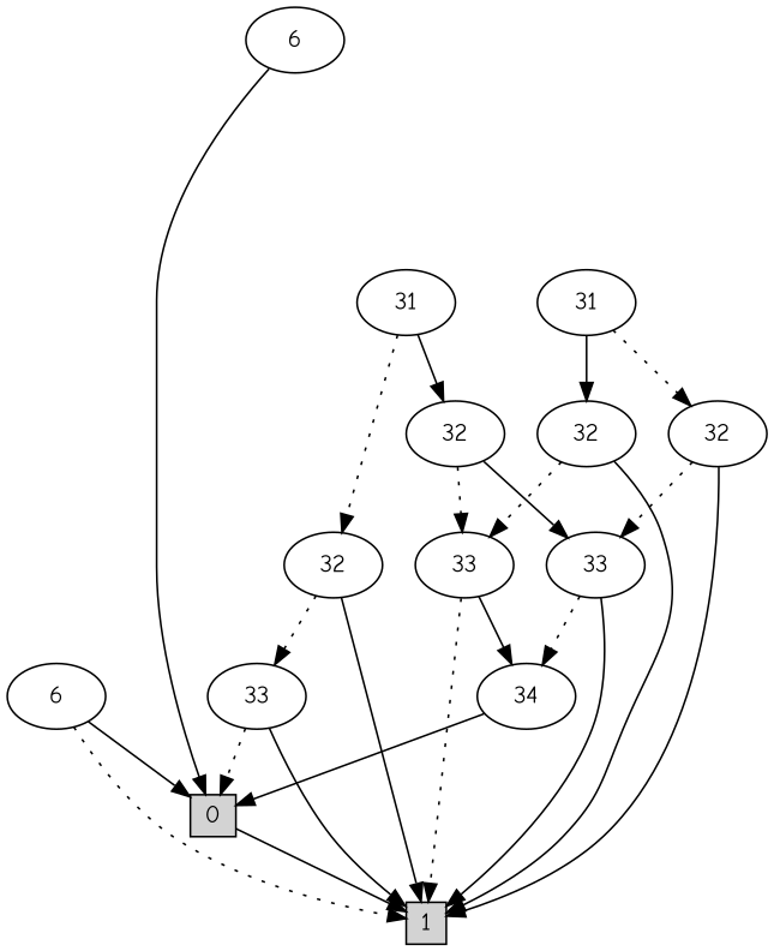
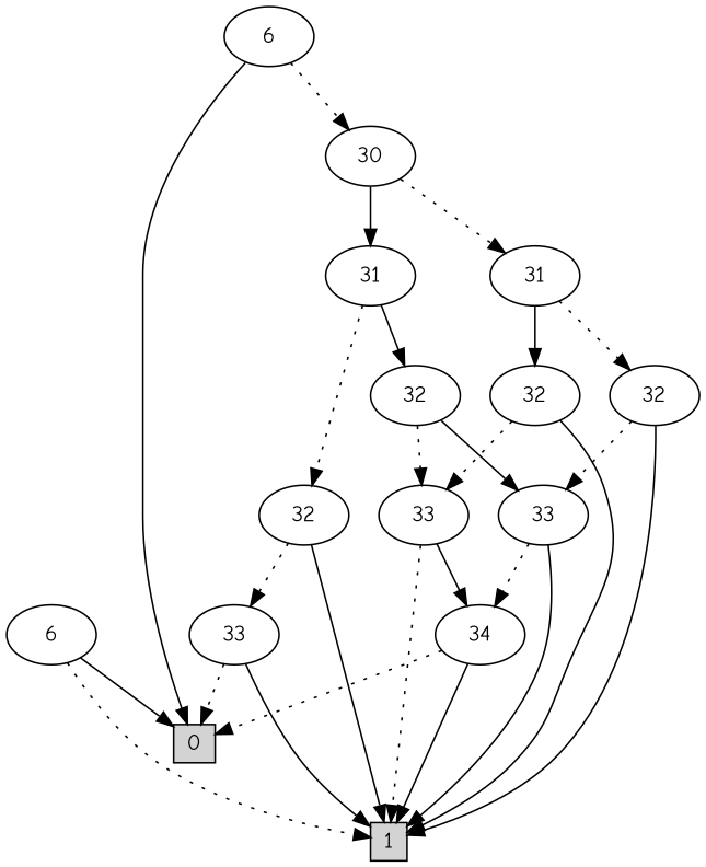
  digraph {
    fontname="Comic Neue"
    node [fontname="Comic Neue"]
    edge [fontname="Comic Neue" style=filled]
    n1 [height=0.3 label=0 shape=box style=filled width=0.3]
    n2 [height=0.3 label=1 shape=box style=filled width=0.3]
    n3 [label=6]
    n4 [label=6]
+   n5 [label=30]
    n6 [label=31]
    n7 [label=31]
    n8 [label=32]
    n9 [label=32]
    n10 [label=32]
    n11 [label=32]
    n12 [label=33]
    n13 [label=33]
    n14 [label=33]
    n15 [label=34]
    n3 -> n1
    n3 -> n2 [style=dotted]
    n4 -> n1
+   n4 -> n5 [style=dotted]
+   n5 -> n6 [style=dotted]
+   n5 -> n7
    n6 -> n8 [style=dotted]
    n6 -> n9
    n7 -> n10 [style=dotted]
    n7 -> n11
    n8 -> n2
    n8 -> n12 [style=dotted]
    n9 -> n2
    n9 -> n13 [style=dotted]
    n10 -> n2
    n10 -> n14 [style=dotted]
    n11 -> n12
    n11 -> n13 [style=dotted]
    n12 -> n2
    n12 -> n15 [style=dotted]
    n13 -> n2 [style=dotted]
    n13 -> n15
    n14 -> n1 [style=dotted]
    n14 -> n2
-   n15 -> n1
-   n1 -> n2
+   n15 -> n1 [style=dotted]
+   n15 -> n2
  }
